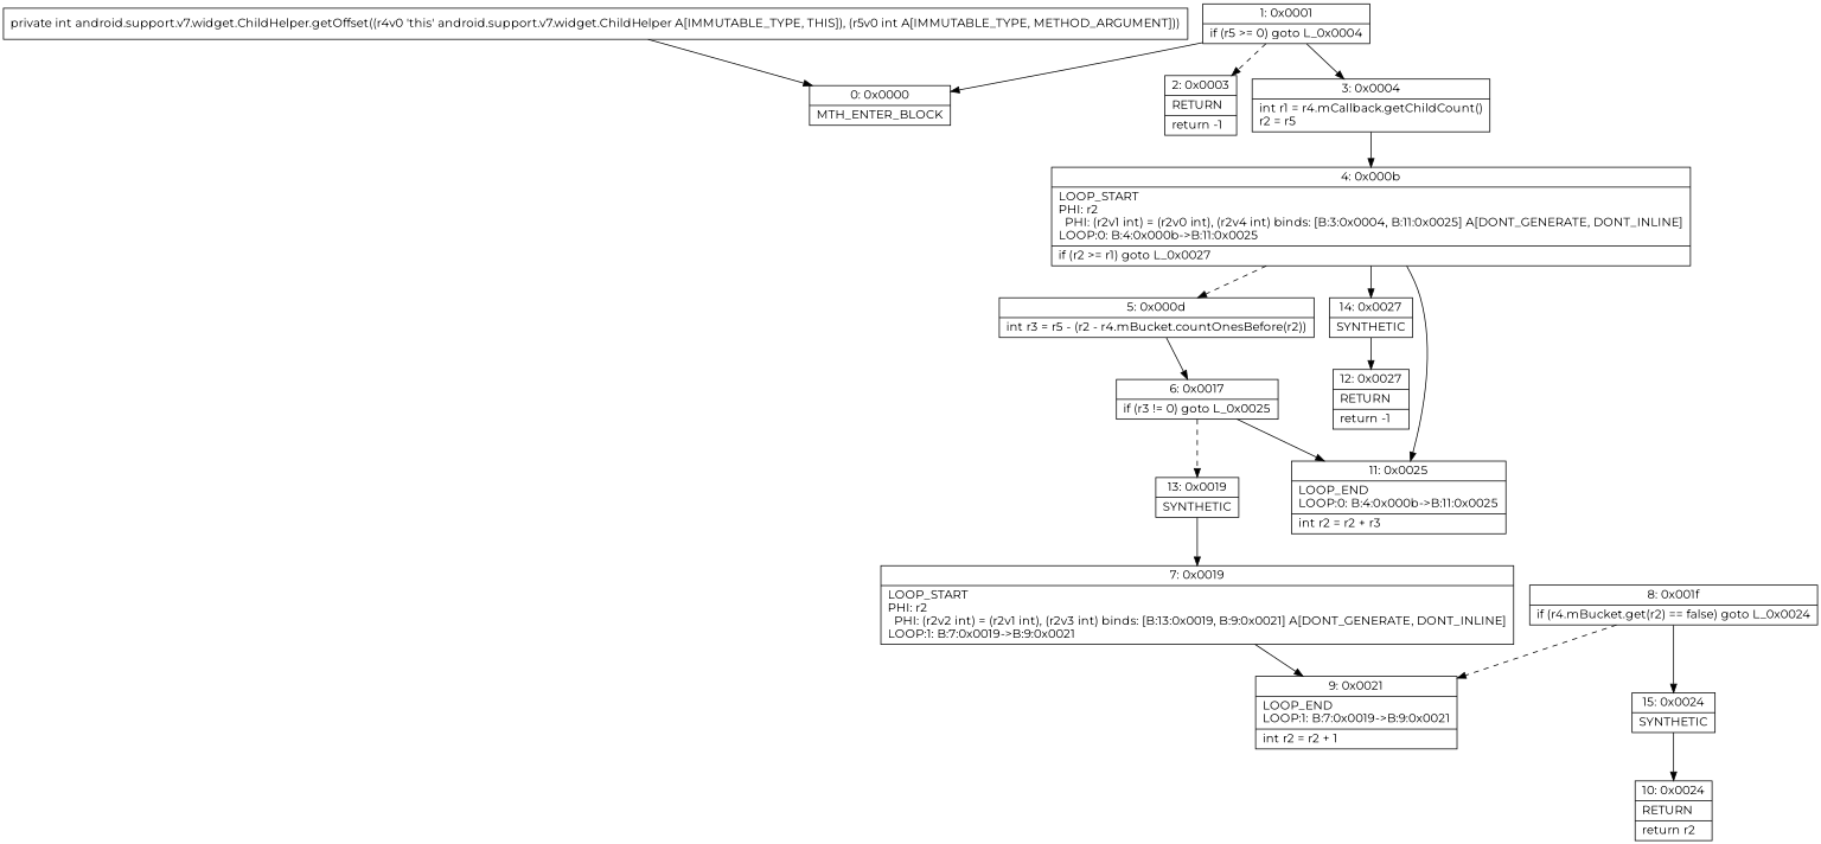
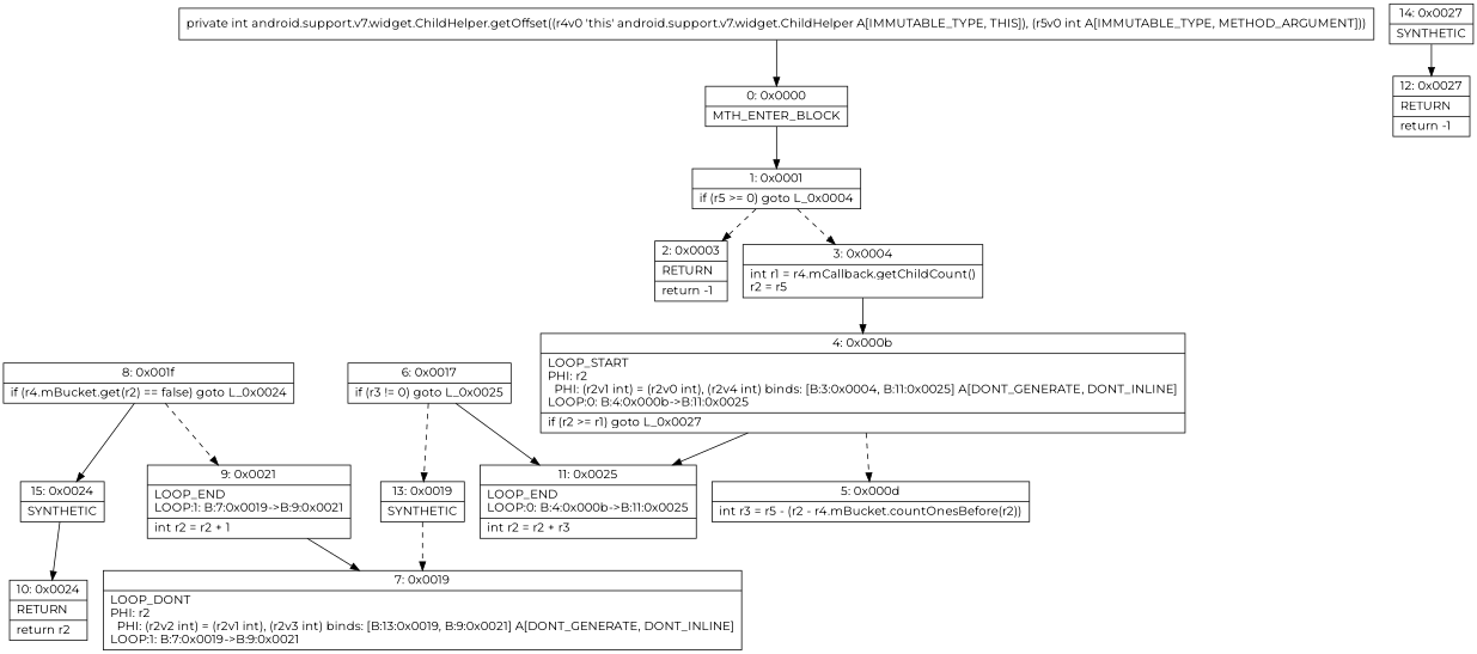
  digraph {
    fontname=Montserrat
    node [fontname=Montserrat shape=record]
    edge [fontname=Montserrat]
    n1 [label="{0\:\ 0x0000|MTH_ENTER_BLOCK\l}"]
    n2 [label="{1\:\ 0x0001|if (r5 \>= 0) goto L_0x0004\l}"]
    n3 [label="{2\:\ 0x0003|RETURN\l|return \-1\l}"]
    n4 [label="{3\:\ 0x0004|int r1 = r4.mCallback.getChildCount()\lr2 = r5\l}"]
    n5 [label="{4\:\ 0x000b|LOOP_START\lPHI: r2 \l  PHI: (r2v1 int) = (r2v0 int), (r2v4 int) binds: [B:3:0x0004, B:11:0x0025] A[DONT_GENERATE, DONT_INLINE]\lLOOP:0: B:4:0x000b\-\>B:11:0x0025\l|if (r2 \>= r1) goto L_0x0027\l}"]
    n6 [label="{5\:\ 0x000d|int r3 = r5 \- (r2 \- r4.mBucket.countOnesBefore(r2))\l}"]
    n7 [label="{14\:\ 0x0027|SYNTHETIC\l}"]
    n8 [label="{11\:\ 0x0025|LOOP_END\lLOOP:0: B:4:0x000b\-\>B:11:0x0025\l|int r2 = r2 + r3\l}"]
    n9 [label="{6\:\ 0x0017|if (r3 != 0) goto L_0x0025\l}"]
    n10 [label="{12\:\ 0x0027|RETURN\l|return \-1\l}"]
    n11 [label="{13\:\ 0x0019|SYNTHETIC\l}"]
-   n12 [label="{7\:\ 0x0019|LOOP_START\lPHI: r2 \l  PHI: (r2v2 int) = (r2v1 int), (r2v3 int) binds: [B:13:0x0019, B:9:0x0021] A[DONT_GENERATE, DONT_INLINE]\lLOOP:1: B:7:0x0019\-\>B:9:0x0021\l}"]
+   n12 [label="{7\:\ 0x0019|LOOP_DONT\lPHI: r2 \l  PHI: (r2v2 int) = (r2v1 int), (r2v3 int) binds: [B:13:0x0019, B:9:0x0021] A[DONT_GENERATE, DONT_INLINE]\lLOOP:1: B:7:0x0019\-\>B:9:0x0021\l}"]
    n13 [label="{8\:\ 0x001f|if (r4.mBucket.get(r2) == false) goto L_0x0024\l}"]
    n14 [label="{9\:\ 0x0021|LOOP_END\lLOOP:1: B:7:0x0019\-\>B:9:0x0021\l|int r2 = r2 + 1\l}"]
    n15 [label="{15\:\ 0x0024|SYNTHETIC\l}"]
    n16 [label="{10\:\ 0x0024|RETURN\l|return r2\l}"]
    n17 [label="{private int android.support.v7.widget.ChildHelper.getOffset((r4v0 'this' android.support.v7.widget.ChildHelper A[IMMUTABLE_TYPE, THIS]), (r5v0 int A[IMMUTABLE_TYPE, METHOD_ARGUMENT])) }"]
-   n2 -> n1
+   n1 -> n2
    n2 -> n3 [style=dashed]
-   n2 -> n4
+   n2 -> n4 [style=dashed]
    n4 -> n5
    n5 -> n6 [style=dashed]
-   n5 -> n7
    n5 -> n8
-   n6 -> n9
    n7 -> n10
    n9 -> n8
    n9 -> n11 [style=dashed]
-   n11 -> n12
+   n11 -> n12 [style=dashed]
    n13 -> n14 [style=dashed]
    n13 -> n15
-   n12 -> n14
+   n14 -> n12
    n15 -> n16
    n17 -> n1
  }
